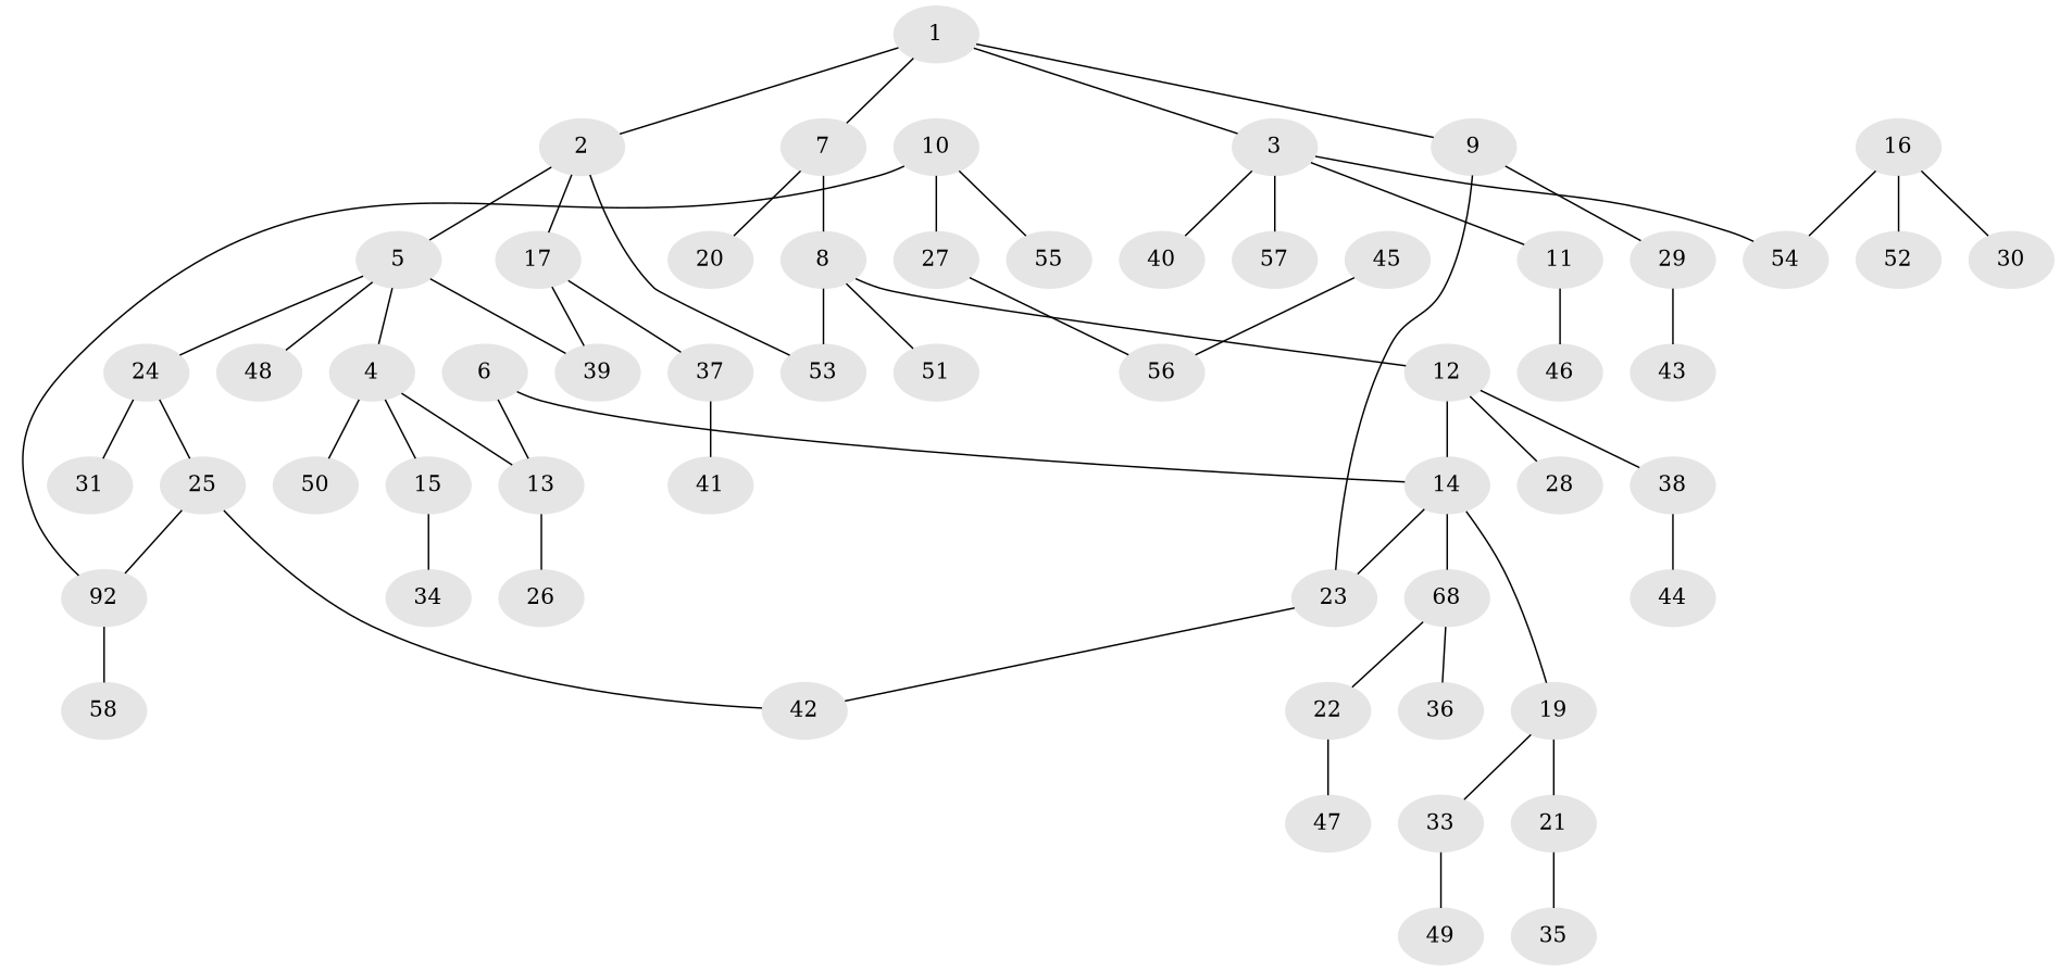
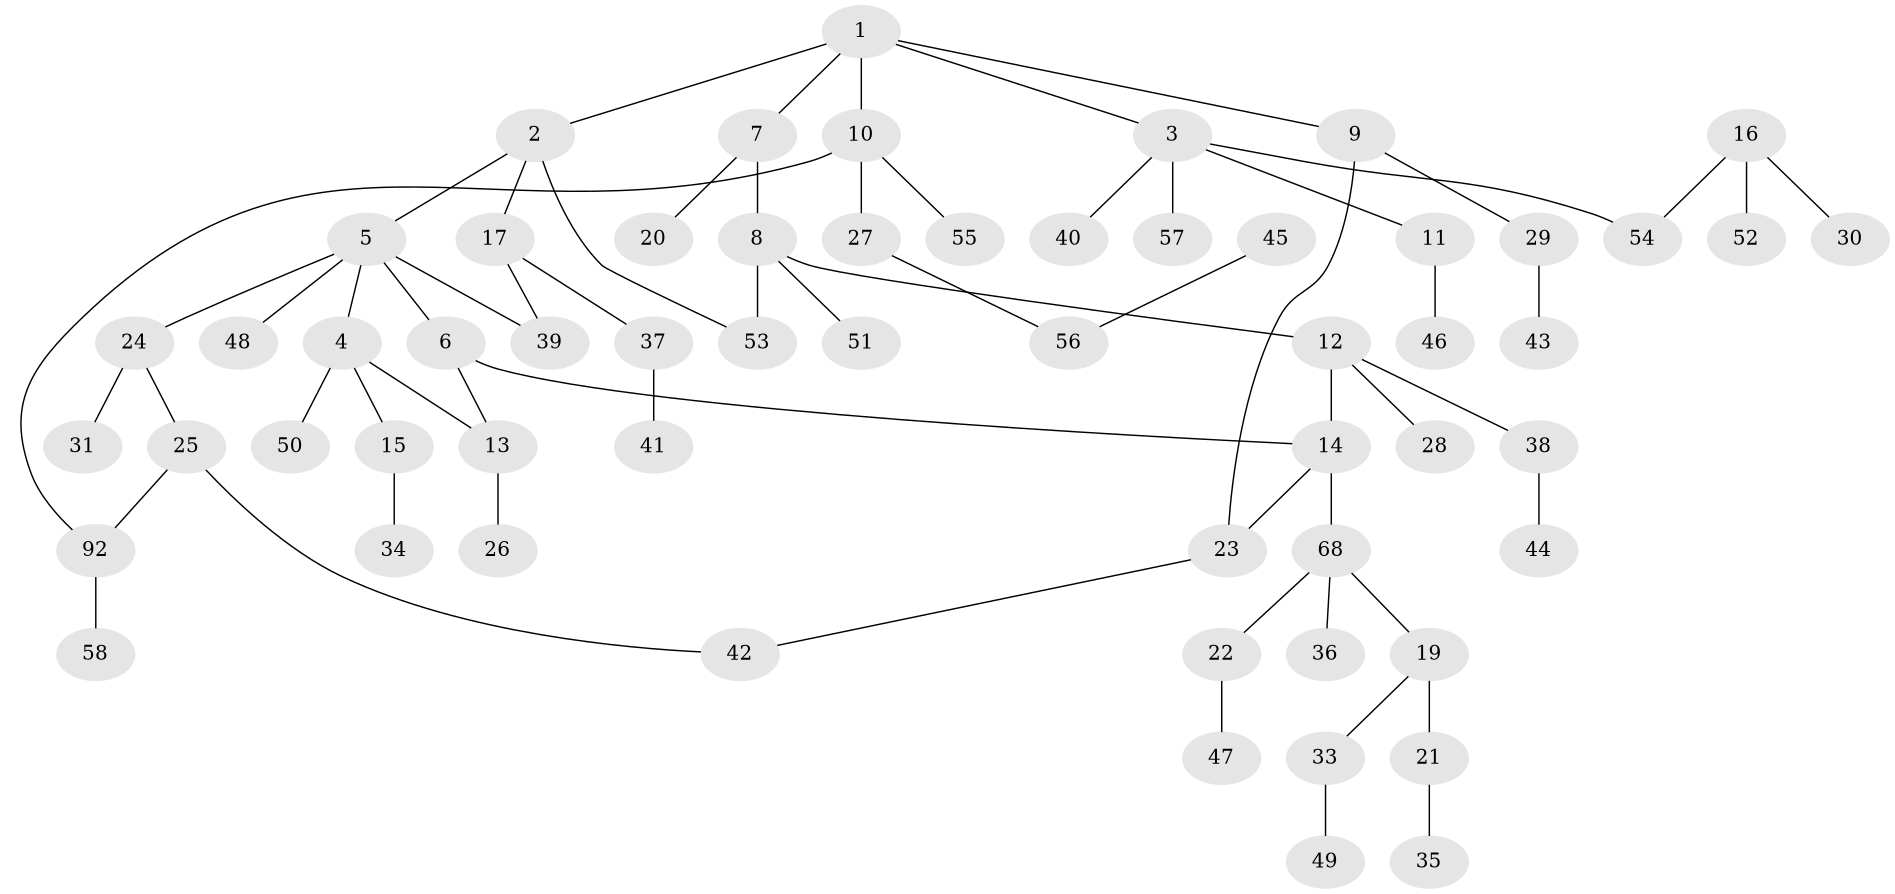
  graph {
    node [color=gray90 style=filled]
    1
    2
    3
    7
    9
    10
    5
    17
    53
    11
    40
    57
    54
    8
    20
    23
    29
    27
    n19 [label=92]
    55
    4
    13
    15
    50
    6
    24
    39
    48
    37
    46
    16
    30
    52
    26
    34
    14
    25
    31
    n39 [label=68]
    19
    12
    51
    28
    38
    42
    43
    56
    58
    44
    22
    36
    21
    33
    41
    47
    35
    49
    45
    1 -- 2
    1 -- 3
    1 -- 7
    1 -- 9
+   1 -- 10
    2 -- 5
    2 -- 17
    2 -- 53
    3 -- 11
    3 -- 40
    3 -- 57
    3 -- 54
    7 -- 8
    7 -- 20
    9 -- 23
    9 -- 29
    10 -- 27
    10 -- n19
    10 -- 55
    5 -- 4
+   5 -- 6
    5 -- 24
    5 -- 39
    5 -- 48
    17 -- 39
    17 -- 37
    11 -- 46
    8 -- 53
    8 -- 12
    8 -- 51
    23 -- 42
    29 -- 43
    27 -- 56
    n19 -- 58
    4 -- 13
    4 -- 15
    4 -- 50
    13 -- 26
    15 -- 34
    6 -- 13
    6 -- 14
    24 -- 25
    24 -- 31
    37 -- 41
    16 -- 54
    16 -- 30
    16 -- 52
    14 -- 23
    14 -- n39
-   14 -- 19
+   n39 -- 19
    25 -- n19
    25 -- 42
    n39 -- 22
    n39 -- 36
    19 -- 21
    19 -- 33
    12 -- 14
    12 -- 28
    12 -- 38
    38 -- 44
    22 -- 47
    21 -- 35
    33 -- 49
    45 -- 56
  }
